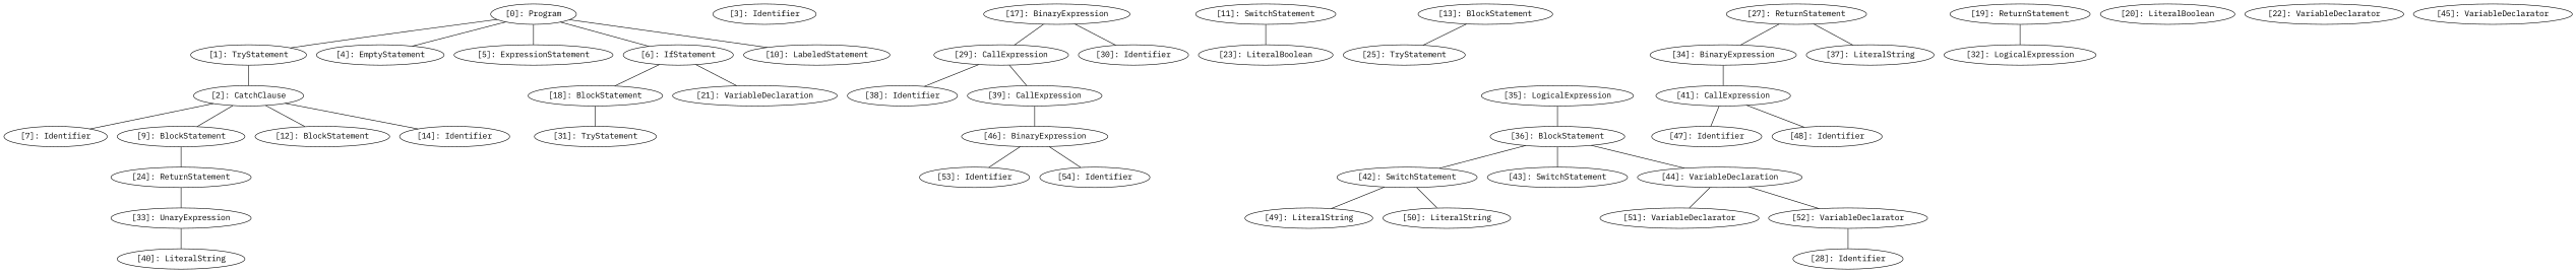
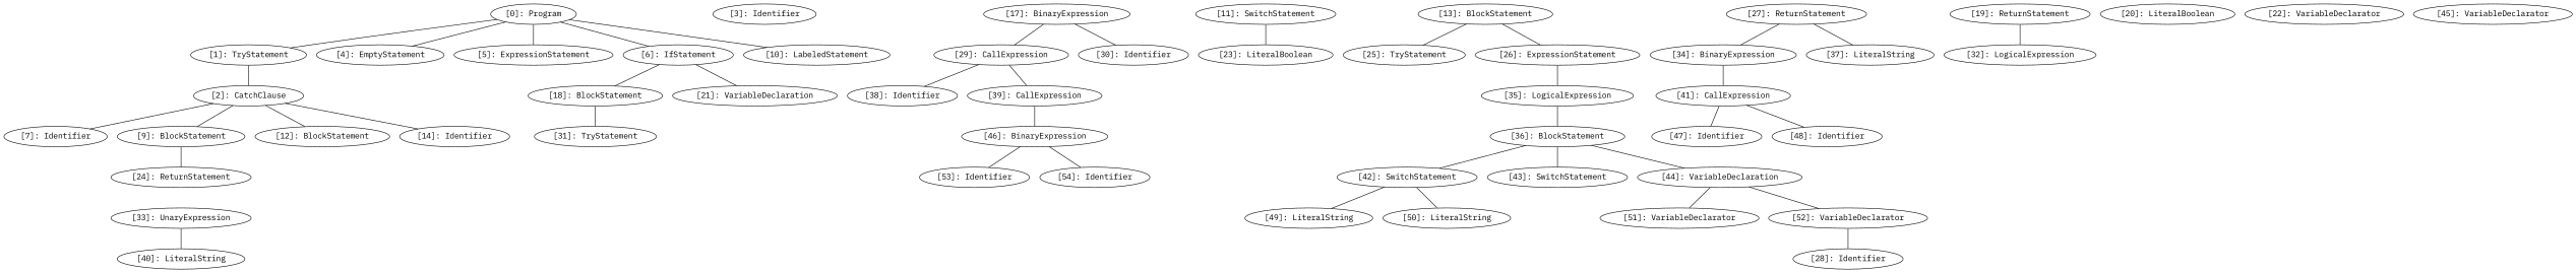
  graph {
    fontname="IBM Plex Mono"
    node [fontname="IBM Plex Mono"]
    edge [fontname="IBM Plex Mono"]
    n1 [label="[0]: Program"]
    n2 [label="[1]: TryStatement"]
    n3 [label="[4]: EmptyStatement"]
    n4 [label="[5]: ExpressionStatement"]
    n5 [label="[6]: IfStatement"]
    n6 [label="[10]: LabeledStatement"]
    n7 [label="[2]: CatchClause"]
    n8 [label="[18]: BlockStatement"]
    n9 [label="[21]: VariableDeclaration"]
    n10 [label="[7]: Identifier"]
    n11 [label="[9]: BlockStatement"]
    n12 [label="[12]: BlockStatement"]
    n13 [label="[14]: Identifier"]
    n14 [label="[24]: ReturnStatement"]
    n15 [label="[3]: Identifier"]
    n16 [label="[17]: BinaryExpression"]
    n17 [label="[29]: CallExpression"]
    n18 [label="[30]: Identifier"]
    n19 [label="[31]: TryStatement"]
    n20 [label="[33]: UnaryExpression"]
    n21 [label="[11]: SwitchStatement"]
    n22 [label="[23]: LiteralBoolean"]
    n23 [label="[13]: BlockStatement"]
    n24 [label="[25]: TryStatement"]
+   n25 [label="[26]: ExpressionStatement"]
    n26 [label="[35]: LogicalExpression"]
    n27 [label="[27]: ReturnStatement"]
    n28 [label="[34]: BinaryExpression"]
    n29 [label="[37]: LiteralString"]
    n30 [label="[38]: Identifier"]
    n31 [label="[39]: CallExpression"]
    n32 [label="[19]: ReturnStatement"]
    n33 [label="[32]: LogicalExpression"]
    n34 [label="[28]: Identifier"]
    n35 [label="[20]: LiteralBoolean"]
    n36 [label="[22]: VariableDeclarator"]
    n37 [label="[40]: LiteralString"]
    n38 [label="[36]: BlockStatement"]
    n39 [label="[42]: SwitchStatement"]
    n40 [label="[43]: SwitchStatement"]
    n41 [label="[44]: VariableDeclaration"]
    n42 [label="[41]: CallExpression"]
    n43 [label="[46]: BinaryExpression"]
    n44 [label="[47]: Identifier"]
    n45 [label="[48]: Identifier"]
    n46 [label="[49]: LiteralString"]
    n47 [label="[50]: LiteralString"]
    n48 [label="[51]: VariableDeclarator"]
    n49 [label="[52]: VariableDeclarator"]
    n50 [label="[53]: Identifier"]
    n51 [label="[54]: Identifier"]
    n52 [label="[45]: VariableDeclarator"]
    n1 -- n2
    n1 -- n3
    n1 -- n4
    n1 -- n5
    n1 -- n6
    n2 -- n7
    n5 -- n8
    n5 -- n9
    n7 -- n10
    n7 -- n11
    n7 -- n12
    n7 -- n13
    n8 -- n19
    n11 -- n14
-   n14 -- n20
    n16 -- n17
    n16 -- n18
    n17 -- n30
    n17 -- n31
    n20 -- n37
    n21 -- n22
    n23 -- n24
+   n23 -- n25
+   n25 -- n26
    n26 -- n38
    n27 -- n28
    n27 -- n29
    n28 -- n42
    n31 -- n43
    n32 -- n33
    n38 -- n39
    n38 -- n40
    n38 -- n41
    n39 -- n46
    n39 -- n47
    n41 -- n48
    n41 -- n49
    n42 -- n44
    n42 -- n45
    n43 -- n50
    n43 -- n51
    n49 -- n34
  }
